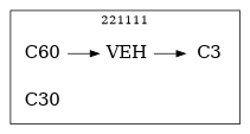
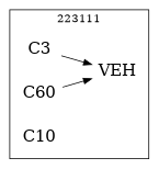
  strict digraph {
    rankdir=LR
    node [fontsize=20 shape=plaintext]
    n1 [label=VEH]
    n2 [label=C3]
    n3 [label=C60]
-   n4 [label=C30]
+   n4 [label=C10]
    subgraph cluster_1 {
-     label=221111
+     label=223111
      labeldoc=t
      n1
      n2
      n3
      n4
    }
-   n1 -> n2
+   n2 -> n1
    n3 -> n1
  }
